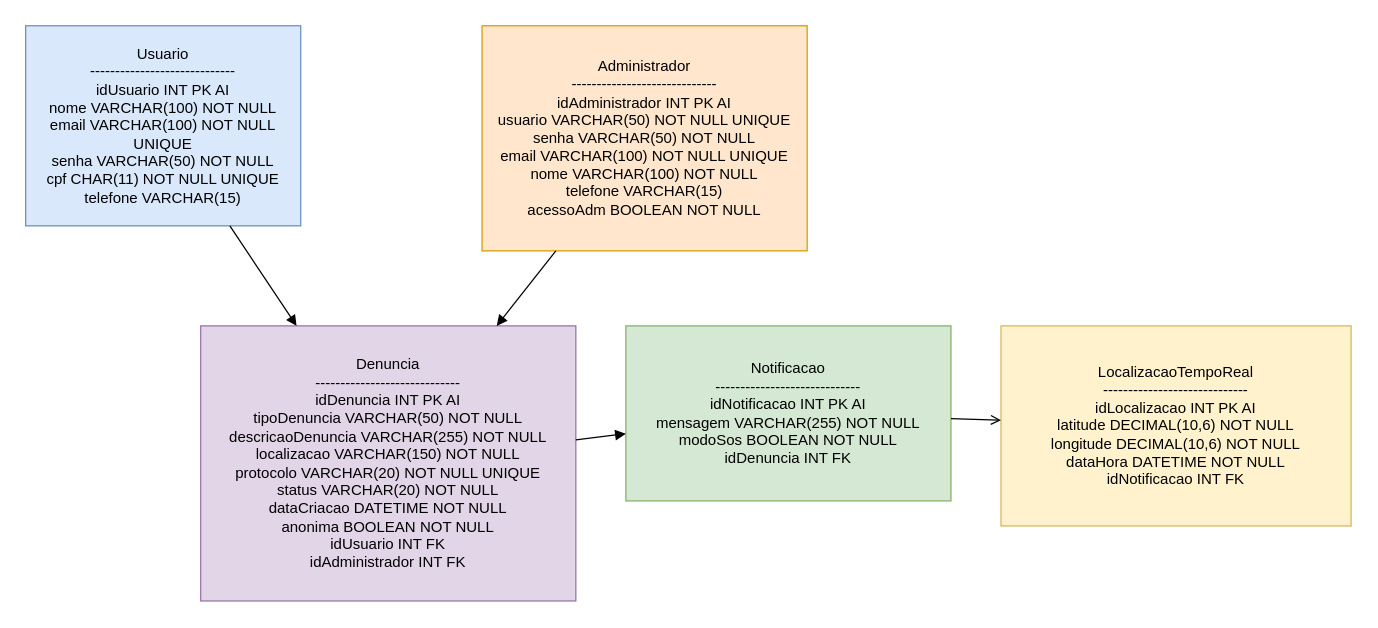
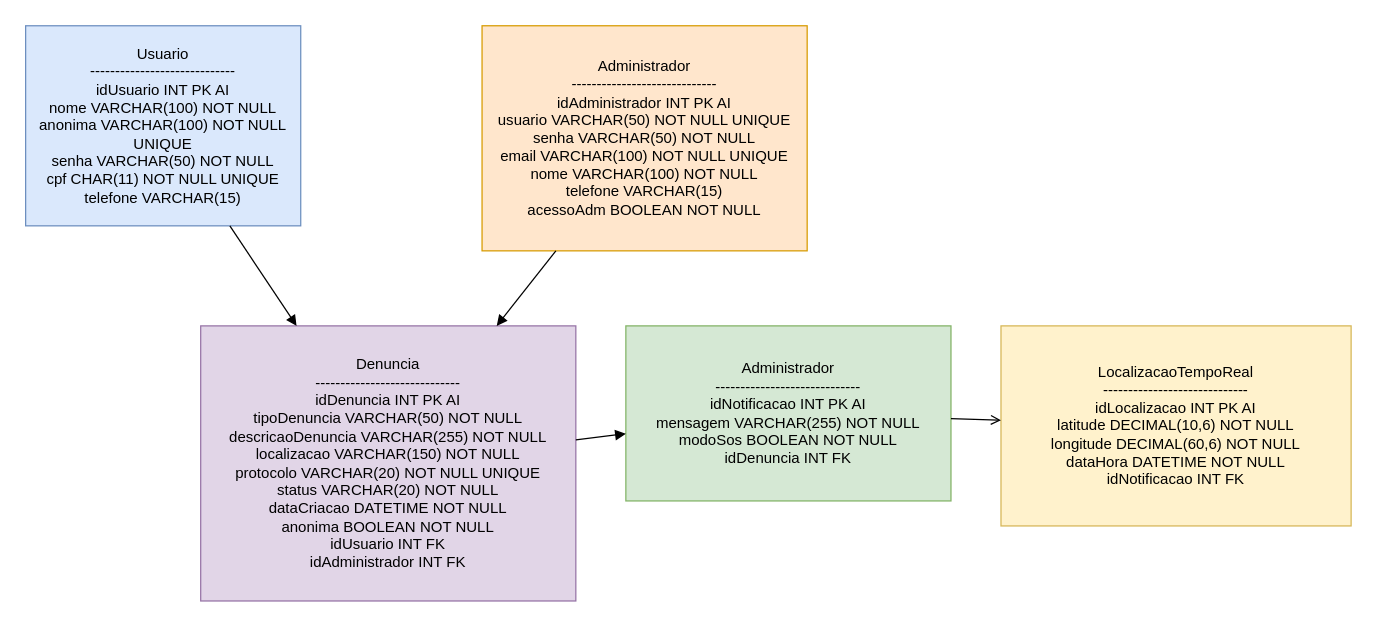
  <mxCell id="0" />
  <mxCell id="1" parent="0" />
- <mxCell id="2" value="Usuario&#10;-----------------------------&#10;idUsuario INT PK AI&#10;nome VARCHAR(100) NOT NULL&#10;email VARCHAR(100) NOT NULL UNIQUE&#10;senha VARCHAR(50) NOT NULL&#10;cpf CHAR(11) NOT NULL UNIQUE&#10;telefone VARCHAR(15)" style="shape=rectangle;rounded=0;whiteSpace=wrap;html=1;fillColor=#dae8fc;strokeColor=#6c8ebf;" vertex="1" parent="1"><mxGeometry x="20" y="20" width="220" height="160" as="geometry" /></mxCell>
+ <mxCell id="2" value="Usuario&#10;-----------------------------&#10;idUsuario INT PK AI&#10;nome VARCHAR(100) NOT NULL&#10;anonima VARCHAR(100) NOT NULL UNIQUE&#10;senha VARCHAR(50) NOT NULL&#10;cpf CHAR(11) NOT NULL UNIQUE&#10;telefone VARCHAR(15)" style="shape=rectangle;rounded=0;whiteSpace=wrap;html=1;fillColor=#dae8fc;strokeColor=#6c8ebf;" vertex="1" parent="1"><mxGeometry x="20" y="20" width="220" height="160" as="geometry" /></mxCell>
  <mxCell id="3" value="Administrador&#10;-----------------------------&#10;idAdministrador INT PK AI&#10;usuario VARCHAR(50) NOT NULL UNIQUE&#10;senha VARCHAR(50) NOT NULL&#10;email VARCHAR(100) NOT NULL UNIQUE&#10;nome VARCHAR(100) NOT NULL&#10;telefone VARCHAR(15)&#10;acessoAdm BOOLEAN NOT NULL" style="shape=rectangle;rounded=0;whiteSpace=wrap;html=1;fillColor=#ffe6cc;strokeColor=#d79b00;" vertex="1" parent="1"><mxGeometry x="385" y="20" width="260" height="180" as="geometry" /></mxCell>
  <mxCell id="4" value="Denuncia&#10;-----------------------------&#10;idDenuncia INT PK AI&#10;tipoDenuncia VARCHAR(50) NOT NULL&#10;descricaoDenuncia VARCHAR(255) NOT NULL&#10;localizacao VARCHAR(150) NOT NULL&#10;protocolo VARCHAR(20) NOT NULL UNIQUE&#10;status VARCHAR(20) NOT NULL&#10;dataCriacao DATETIME NOT NULL&#10;anonima BOOLEAN NOT NULL&#10;idUsuario INT FK&#10;idAdministrador INT FK" style="shape=rectangle;rounded=0;whiteSpace=wrap;html=1;fillColor=#e1d5e7;strokeColor=#9673a6;" vertex="1" parent="1"><mxGeometry x="160" y="260" width="300" height="220" as="geometry" /></mxCell>
- <mxCell id="5" value="Notificacao&#10;-----------------------------&#10;idNotificacao INT PK AI&#10;mensagem VARCHAR(255) NOT NULL&#10;modoSos BOOLEAN NOT NULL&#10;idDenuncia INT FK" style="shape=rectangle;rounded=0;whiteSpace=wrap;html=1;fillColor=#d5e8d4;strokeColor=#82b366;" vertex="1" parent="1"><mxGeometry x="500" y="260" width="260" height="140" as="geometry" /></mxCell>
- <mxCell id="6" value="LocalizacaoTempoReal&#10;-----------------------------&#10;idLocalizacao INT PK AI&#10;latitude DECIMAL(10,6) NOT NULL&#10;longitude DECIMAL(10,6) NOT NULL&#10;dataHora DATETIME NOT NULL&#10;idNotificacao INT FK" style="shape=rectangle;rounded=0;whiteSpace=wrap;html=1;fillColor=#fff2cc;strokeColor=#d6b656;" vertex="1" parent="1"><mxGeometry x="800" y="260" width="280" height="160" as="geometry" /></mxCell>
+ <mxCell id="5" value="Administrador&#10;-----------------------------&#10;idNotificacao INT PK AI&#10;mensagem VARCHAR(255) NOT NULL&#10;modoSos BOOLEAN NOT NULL&#10;idDenuncia INT FK" style="shape=rectangle;rounded=0;whiteSpace=wrap;html=1;fillColor=#d5e8d4;strokeColor=#82b366;" vertex="1" parent="1"><mxGeometry x="500" y="260" width="260" height="140" as="geometry" /></mxCell>
+ <mxCell id="6" value="LocalizacaoTempoReal&#10;-----------------------------&#10;idLocalizacao INT PK AI&#10;latitude DECIMAL(10,6) NOT NULL&#10;longitude DECIMAL(60,6) NOT NULL&#10;dataHora DATETIME NOT NULL&#10;idNotificacao INT FK" style="shape=rectangle;rounded=0;whiteSpace=wrap;html=1;fillColor=#fff2cc;strokeColor=#d6b656;" vertex="1" parent="1"><mxGeometry x="800" y="260" width="280" height="160" as="geometry" /></mxCell>
  <mxCell id="7" edge="1" parent="1" source="2" target="4" style="endArrow=block;endFill=1;"><mxGeometry relative="1" as="geometry" /></mxCell>
  <mxCell id="8" edge="1" parent="1" source="3" target="4" style="endArrow=block;endFill=1;"><mxGeometry relative="1" as="geometry" /></mxCell>
  <mxCell id="9" edge="1" parent="1" source="4" target="5" style="endArrow=block;endFill=1;"><mxGeometry relative="1" as="geometry" /></mxCell>
  <mxCell id="10" edge="1" parent="1" source="5" target="6" style="endArrow=open;endFill=1;"><mxGeometry relative="1" as="geometry" /></mxCell>
